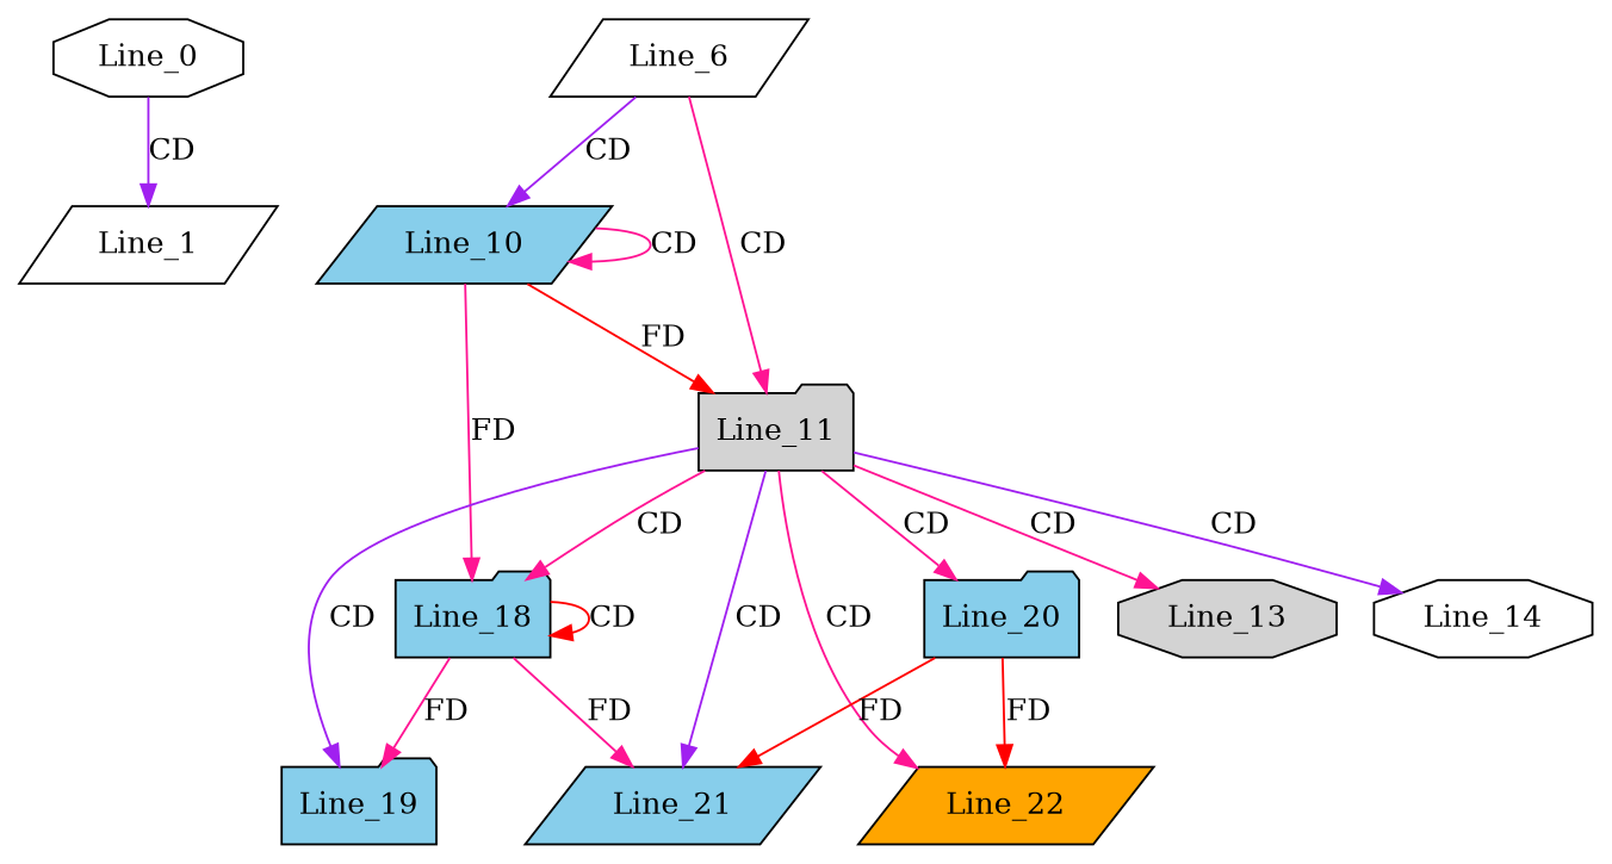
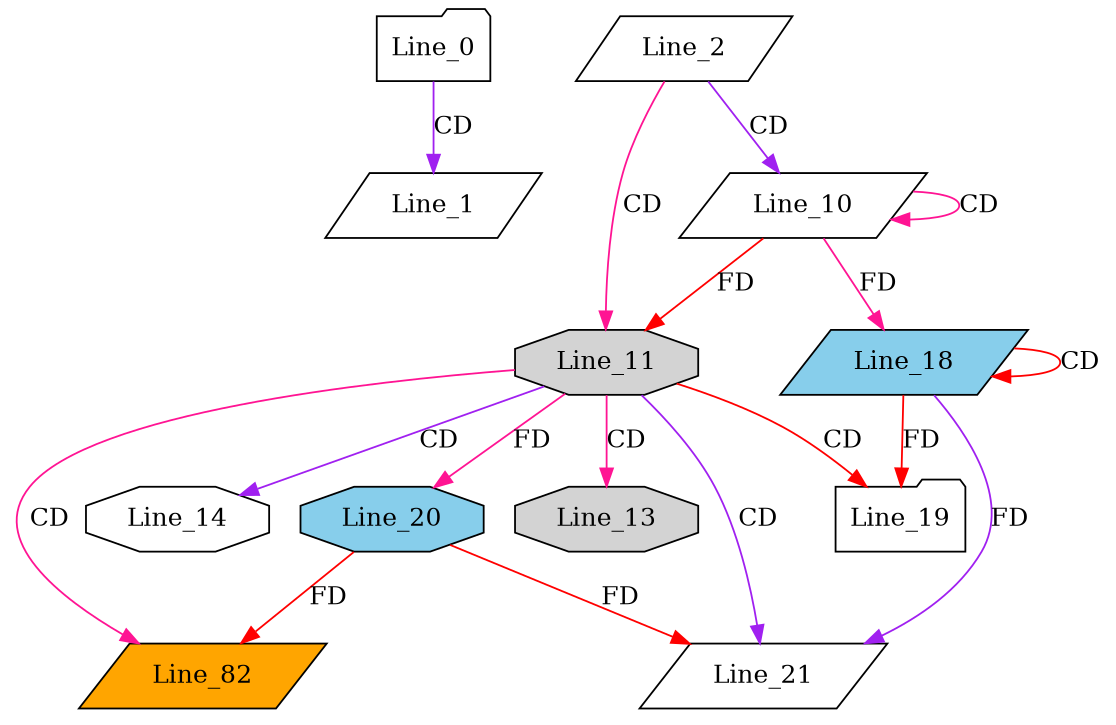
  digraph {
    node [fillcolor=white shape=parallelogram style=filled]
    edge [color=deeppink]
-   Line_0 [shape=octagon]
+   Line_0 [shape=folder]
    Line_1
-   Line_2 [label=Line_6]
-   Line_10 [fillcolor=skyblue]
-   Line_11 [fillcolor=lightgrey shape=folder]
-   Line_18 [fillcolor=skyblue shape=folder]
+   Line_2
+   Line_10
+   Line_11 [fillcolor=lightgrey shape=octagon]
+   Line_18 [fillcolor=skyblue]
    Line_13 [fillcolor=lightgrey shape=octagon]
    Line_14 [shape=octagon]
-   Line_19 [fillcolor=skyblue shape=folder]
-   Line_20 [fillcolor=skyblue shape=folder]
-   Line_21 [fillcolor=skyblue]
-   Line_22 [fillcolor=orange]
+   Line_19 [shape=folder]
+   Line_20 [fillcolor=skyblue shape=octagon]
+   Line_21
+   Line_22 [fillcolor=orange label=Line_82]
    Line_0 -> Line_1 [color=purple label=CD]
    Line_2 -> Line_10 [color=purple label=CD]
    Line_2 -> Line_11 [label=CD]
    Line_10 -> Line_10 [label=CD]
    Line_10 -> Line_11 [color=red label=FD]
    Line_10 -> Line_18 [label=FD]
-   Line_11 -> Line_18 [label=CD]
    Line_11 -> Line_13 [label=CD]
    Line_11 -> Line_14 [color=purple label=CD]
-   Line_11 -> Line_19 [color=purple label=CD]
-   Line_11 -> Line_20 [label=CD]
+   Line_11 -> Line_19 [color=red label=CD]
+   Line_11 -> Line_20 [label=FD]
    Line_11 -> Line_21 [color=purple label=CD]
    Line_11 -> Line_22 [label=CD]
    Line_18 -> Line_18 [color=red label=CD]
-   Line_18 -> Line_19 [label=FD]
-   Line_18 -> Line_21 [label=FD]
+   Line_18 -> Line_19 [color=red label=FD]
+   Line_18 -> Line_21 [color=purple label=FD]
    Line_20 -> Line_21 [color=red label=FD]
    Line_20 -> Line_22 [color=red label=FD]
  }
